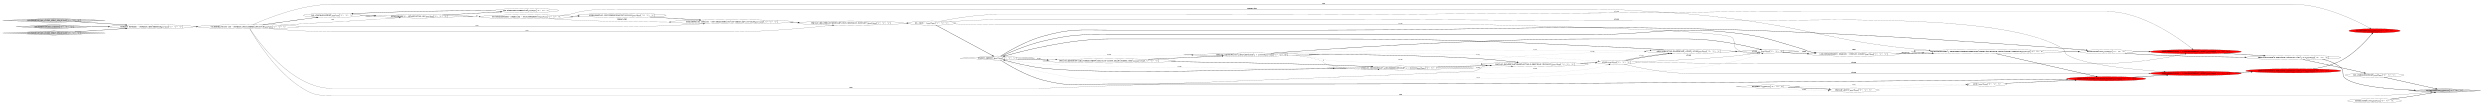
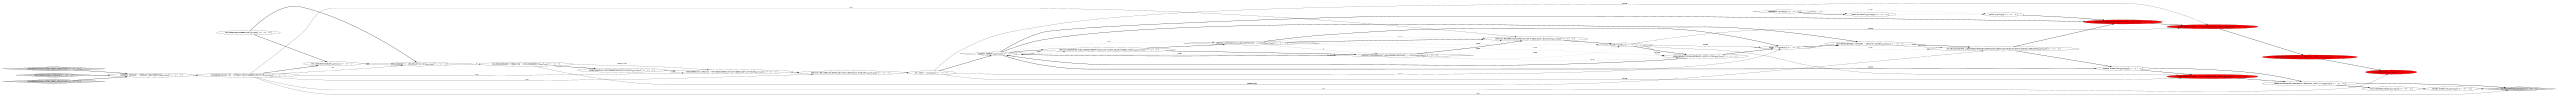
  digraph {
    fontname="Courier Prime"
    rankdir=LR
    node [fillcolor=white fontname="Courier Prime" shape=ellipse style=filled]
    edge [fontname="Courier Prime" style=bold]
    n1 [fillcolor=red label="validateCFS(cfs)@@@36@@@['0', '1', '0']"]
    n2 [label="throw t@@@31@@@['0', '1', '0']"]
    n3 [fillcolor=red label="SSTableDeletingTask.waitForDeletions()@@@33@@@['0', '1', '0']"]
    n4 [fillcolor=red label="assertEquals(files - 1,cfs.getSSTables().size())@@@34@@@['0', '1', '0']"]
    n5 [label="List<SSTableReader> sstables = rewriter.finish()@@@24@@@['1', '1', '1']"]
    n6 [label="cfs.getDataTracker().markCompactedSSTablesReplaced(compacting,sstables,OperationType.COMPACTION)@@@25@@@['1', '1', '1']"]
    n7 [label="Thread.sleep(1000)@@@26@@@['1', '0', '1']"]
    n8 [label="cfs.truncateBlocking()@@@5@@@['1', '1', '1']"]
    n9 [label="SSTableReader s = writeFile(cfs,1000)@@@7@@@['1', '1', '1']" shape=diamond]
    n10 [label="Set<SSTableReader> compacting = Sets.newHashSet(s)@@@9@@@['1', '1', '1']"]
    n11 [label="cfs.disableAutoCompaction()@@@6@@@['0', '0', '1']"]
    n12 [fillcolor=red label="assertEquals(files - 1,cfs.getSSTables().size())@@@29@@@['1', '0', '0']"]
    n13 [label="assertFileCounts(s.descriptor.directory.list(),0,0)@@@27@@@['1', '0', '1']"]
    n14 [label="cfs.truncateBlocking()@@@28@@@['0', '0', '1']"]
    n15 [fillcolor=lightgray label="validateCFS(cfs)@@@30@@@['1', '0', '1']" shape=diamond]
    n16 [label="SSTableRewriter.overrideOpenInterval(10000000)@@@10@@@['1', '1', '1']"]
    n17 [label="SSTableRewriter rewriter = new SSTableRewriter(cfs,compacting,1000,false)@@@11@@@['1', '1', '1']"]
    n18 [label="rewriter.switchWriter(getWriter(cfs,s.descriptor.directory))@@@12@@@['1', '1', '1']"]
    n19 [label="int files = 1@@@13@@@['1', '1', '1']"]
    n20 [label="files == 3@@@22@@@['1', '1', '0']" shape=diamond]
    n21 [label="scanner.hasNext()@@@16@@@['1', '1', '1']" shape=diamond]
    n22 [label="rewriter.switchWriter(getWriter(cfs,s.descriptor.directory))@@@19@@@['1', '1', '1']"]
-   n23 [label="files++@@@20@@@['1', '1', '1']"]
+   n23 [label="files++@@@20@@@['1', '1', '1']" shape=diamond]
    n24 [label="assertEquals(cfs.getSSTables().size(),files)@@@21@@@['1', '1', '1']"]
    n25 [fillcolor=red label="assertFileCounts(s.descriptor.directory.list(),0,0)@@@35@@@['0', '1', '0']"]
    n26 [fillcolor=lightgray label="testNumberOfFiles_finish_empty_new_writer['1', '0', '0']" shape=diamond]
    n27 [label="Keyspace keyspace = Keyspace.open(KEYSPACE)@@@3@@@['1', '1', '1']"]
    n28 [label="ColumnFamilyStore cfs = keyspace.getColumnFamilyStore(CF)@@@4@@@['1', '1', '1']"]
    n29 [label="Thread.sleep(1000)@@@29@@@['0', '0', '1']"]
    n30 [fillcolor=lightgray label="testNumberOfFiles_truncate['0', '0', '1']" shape=diamond]
    n31 [label="rewriter.abort()@@@30@@@['0', '1', '0']"]
    n32 [label="rewriter.currentWriter().getFilePointer() > 25000000@@@17@@@['1', '1', '0']" shape=diamond]
    n33 [label="rewriter.currentWriter().getOnDiskFilePointer() > 25000000@@@18@@@['0', '0', '1']" shape=diamond]
    n34 [label="rewriter.append(new LazilyCompactedRow(controller,Arrays.asList(scanner.next())))@@@17@@@['1', '1', '1']"]
    n35 [fillcolor=lightgray label="testNumberOfFiles_finish_empty_new_writer['0', '1', '0']" shape=diamond]
    n36 [label="Throwable t@@@29@@@['0', '1', '0']" shape=diamond]
    n2 -> n3
    n3 -> n4
    n4 -> n25
    n5 -> n6 [label=sstables style=solid]
    n5 -> n6
    n6 -> n3
    n6 -> n7
    n7 -> n12
    n7 -> n13
    n8 -> n9
    n9 -> n10 [label=s style=solid]
    n10 -> n6 [label=compacting style=solid]
    n10 -> n16
    n10 -> n17 [label=compacting style=solid]
    n11 -> n8
-   n9 -> n11
+   n11 -> n9
    n12 -> n13
    n13 -> n14
    n13 -> n15
-   n14 -> n15
+   n14 -> n29
    n16 -> n17
    n17 -> n18
    n18 -> n19
    n19 -> n4 [label=files style=solid]
    n19 -> n12 [label=files style=solid]
    n19 -> n20 [label=true style=solid]
    n19 -> n21
    n20 -> n5
    n20 -> n5 [label=true style=dotted]
    n20 -> n6 [label=true style=dotted]
    n21 -> n3
    n21 -> n5
    n21 -> n7
-   n21 -> n20 [label=true style=dotted]
    n21 -> n32 [label=true style=dotted]
    n21 -> n33 [label=true style=dotted]
    n21 -> n34 [label=true style=dotted]
    n21 -> n34
    n22 -> n23
    n23 -> n4 [label=files style=solid]
    n23 -> n12 [label=files style=solid]
    n23 -> n20 [label=files style=solid]
    n23 -> n24
    n23 -> n24 [label=files style=solid]
    n24 -> n20
    n24 -> n21
    n25 -> n1
    n26 -> n27
    n27 -> n28
    n28 -> n1 [label=cfs style=solid]
    n28 -> n8
    n28 -> n9 [label=cfs style=solid]
    n28 -> n15 [label=cfs style=solid]
    n28 -> n17 [label=cfs style=solid]
    n28 -> n18 [label=cfs style=solid]
    n28 -> n22 [label=cfs style=solid]
    n29 -> n15
    n30 -> n27
    n31 -> n2 [style=dotted]
    n32 -> n20
    n32 -> n22 [label=true style=dotted]
    n32 -> n22
    n32 -> n23 [label=true style=dotted]
    n32 -> n24 [label=true style=dotted]
    n32 -> n33 [label=0 style=dashed]
    n33 -> n21
    n33 -> n22
    n33 -> n22 [label=true style=dotted]
    n33 -> n23 [label=true style=dotted]
    n33 -> n24 [label=true style=dotted]
    n34 -> n32
    n34 -> n33
    n35 -> n27
    n36 -> n2 [label=true style=dotted]
    n36 -> n31
    n36 -> n31 [label=true style=dotted]
  }
